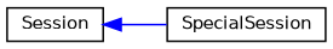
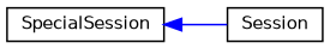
  digraph {
    rankdir=LR
    node [color=black fillcolor=white fontname=Helvetica fontsize=10 shape=record style=filled]
    n1 [height=0.2 label=Session width=0.4]
    n2 [height=0.2 label=SpecialSession width=0.4]
-   n1 -> n2 [color=blue dir=back fontname=Helvetica fontsize=10 labelfontname=Helvetica labelfontsize=10 style=solid]
+   n2 -> n1 [color=blue dir=back fontname=Helvetica fontsize=10 labelfontname=Helvetica labelfontsize=10 style=solid]
  }
